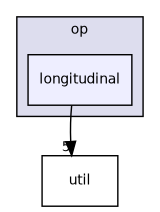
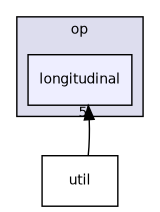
  digraph {
    compound=true
    node [fontname=Helvetica fontsize=10 shape=box]
    n1 [fillcolor="#eeeeff" label=longitudinal pencolor=black style=filled]
    n2 [label=util]
    subgraph cluster_1 {
      bgcolor="#ddddee"
      fontname=Helvetica
      fontsize=10
      label=op
      pencolor=black
      n1
    }
-   n1 -> n2 [headlabel=5 labeldistance=1.5 labelfontname=Helvetica labelfontsize=10]
+   n2 -> n1 [headlabel=5 labeldistance=1.5 labelfontname=Helvetica labelfontsize=10]
  }
